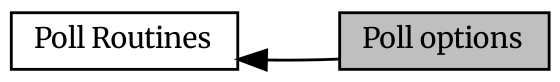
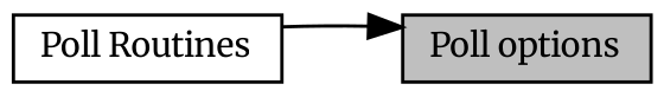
  digraph {
    rankdir=LR
    fontname=Merriweather
    node [color=black fontname=Merriweather fontsize=10 shape=record style=filled]
    n1 [fillcolor=white height=0.2 label="Poll Routines" width=0.4]
    n2 [fillcolor=grey75 fontcolor=black height=0.2 label="Poll options" width=0.4]
-   n1 -> n2 [dir=back fontname=Merriweather fontsize=10 labelfontname=Helvetica labelfontsize=10 shape=plaintext style=solid]
+   n2 -> n1 [dir=back fontname=Merriweather fontsize=10 labelfontname=Helvetica labelfontsize=10 shape=plaintext style=solid]
  }
